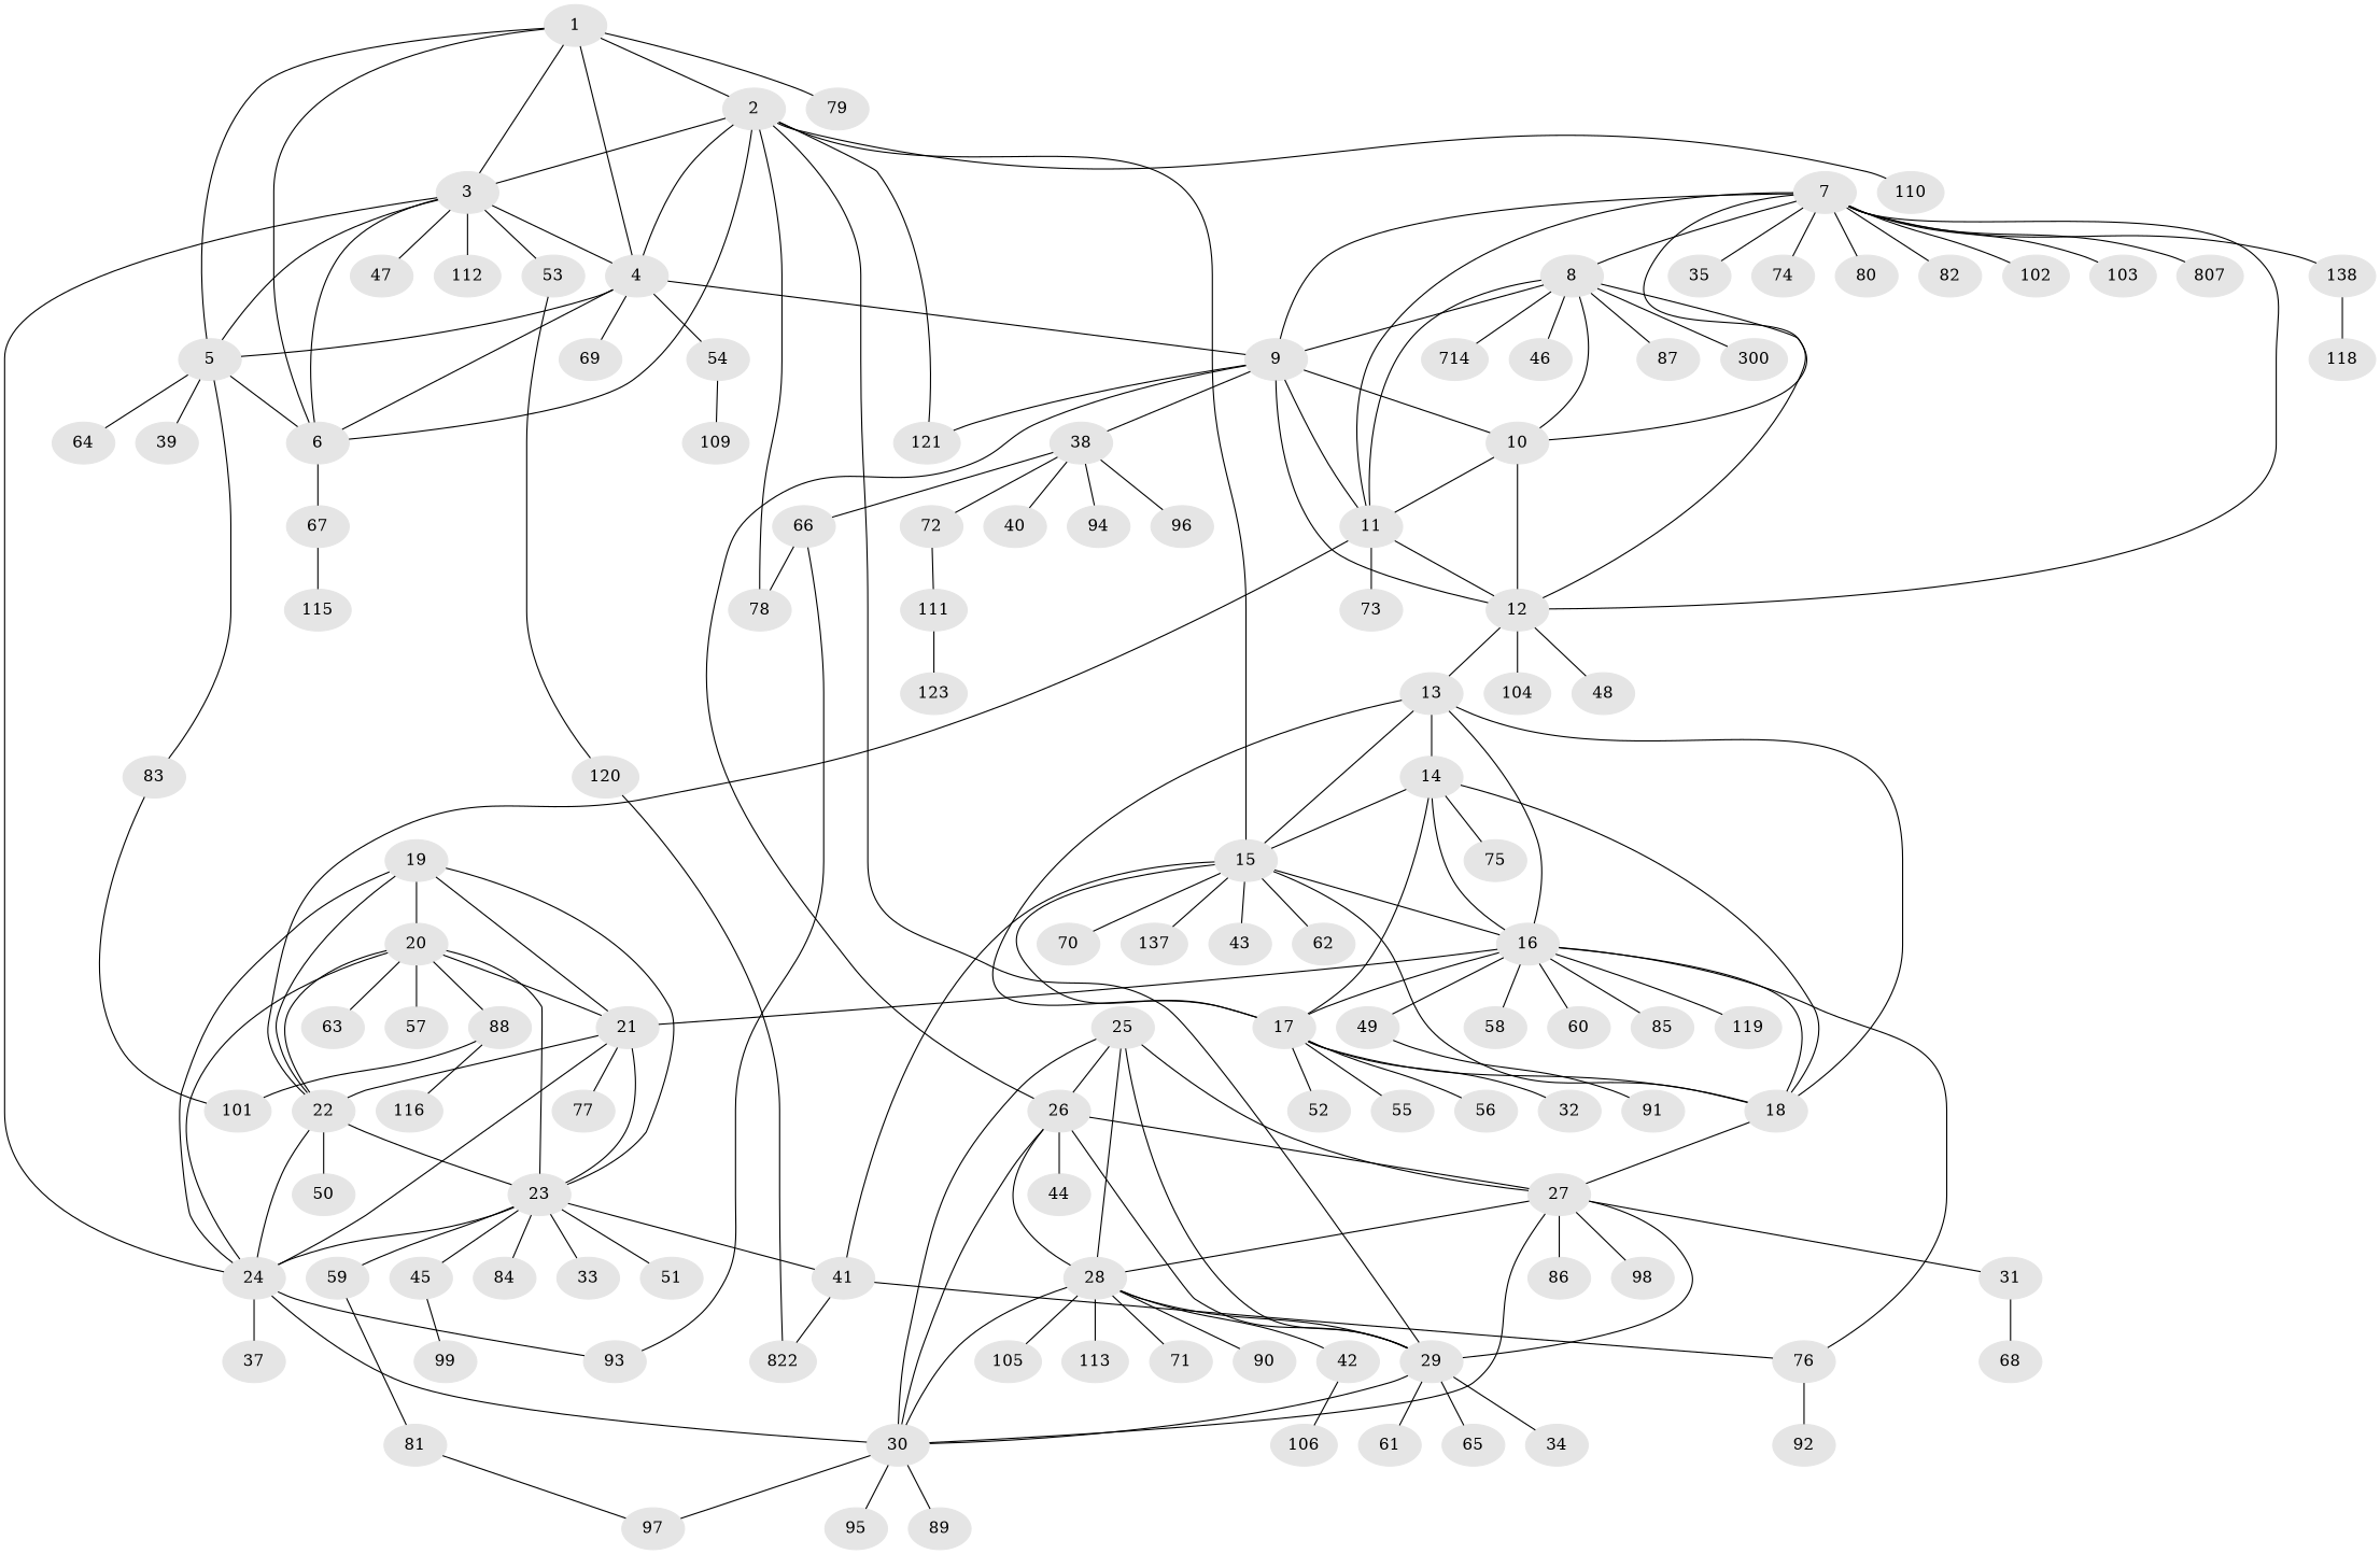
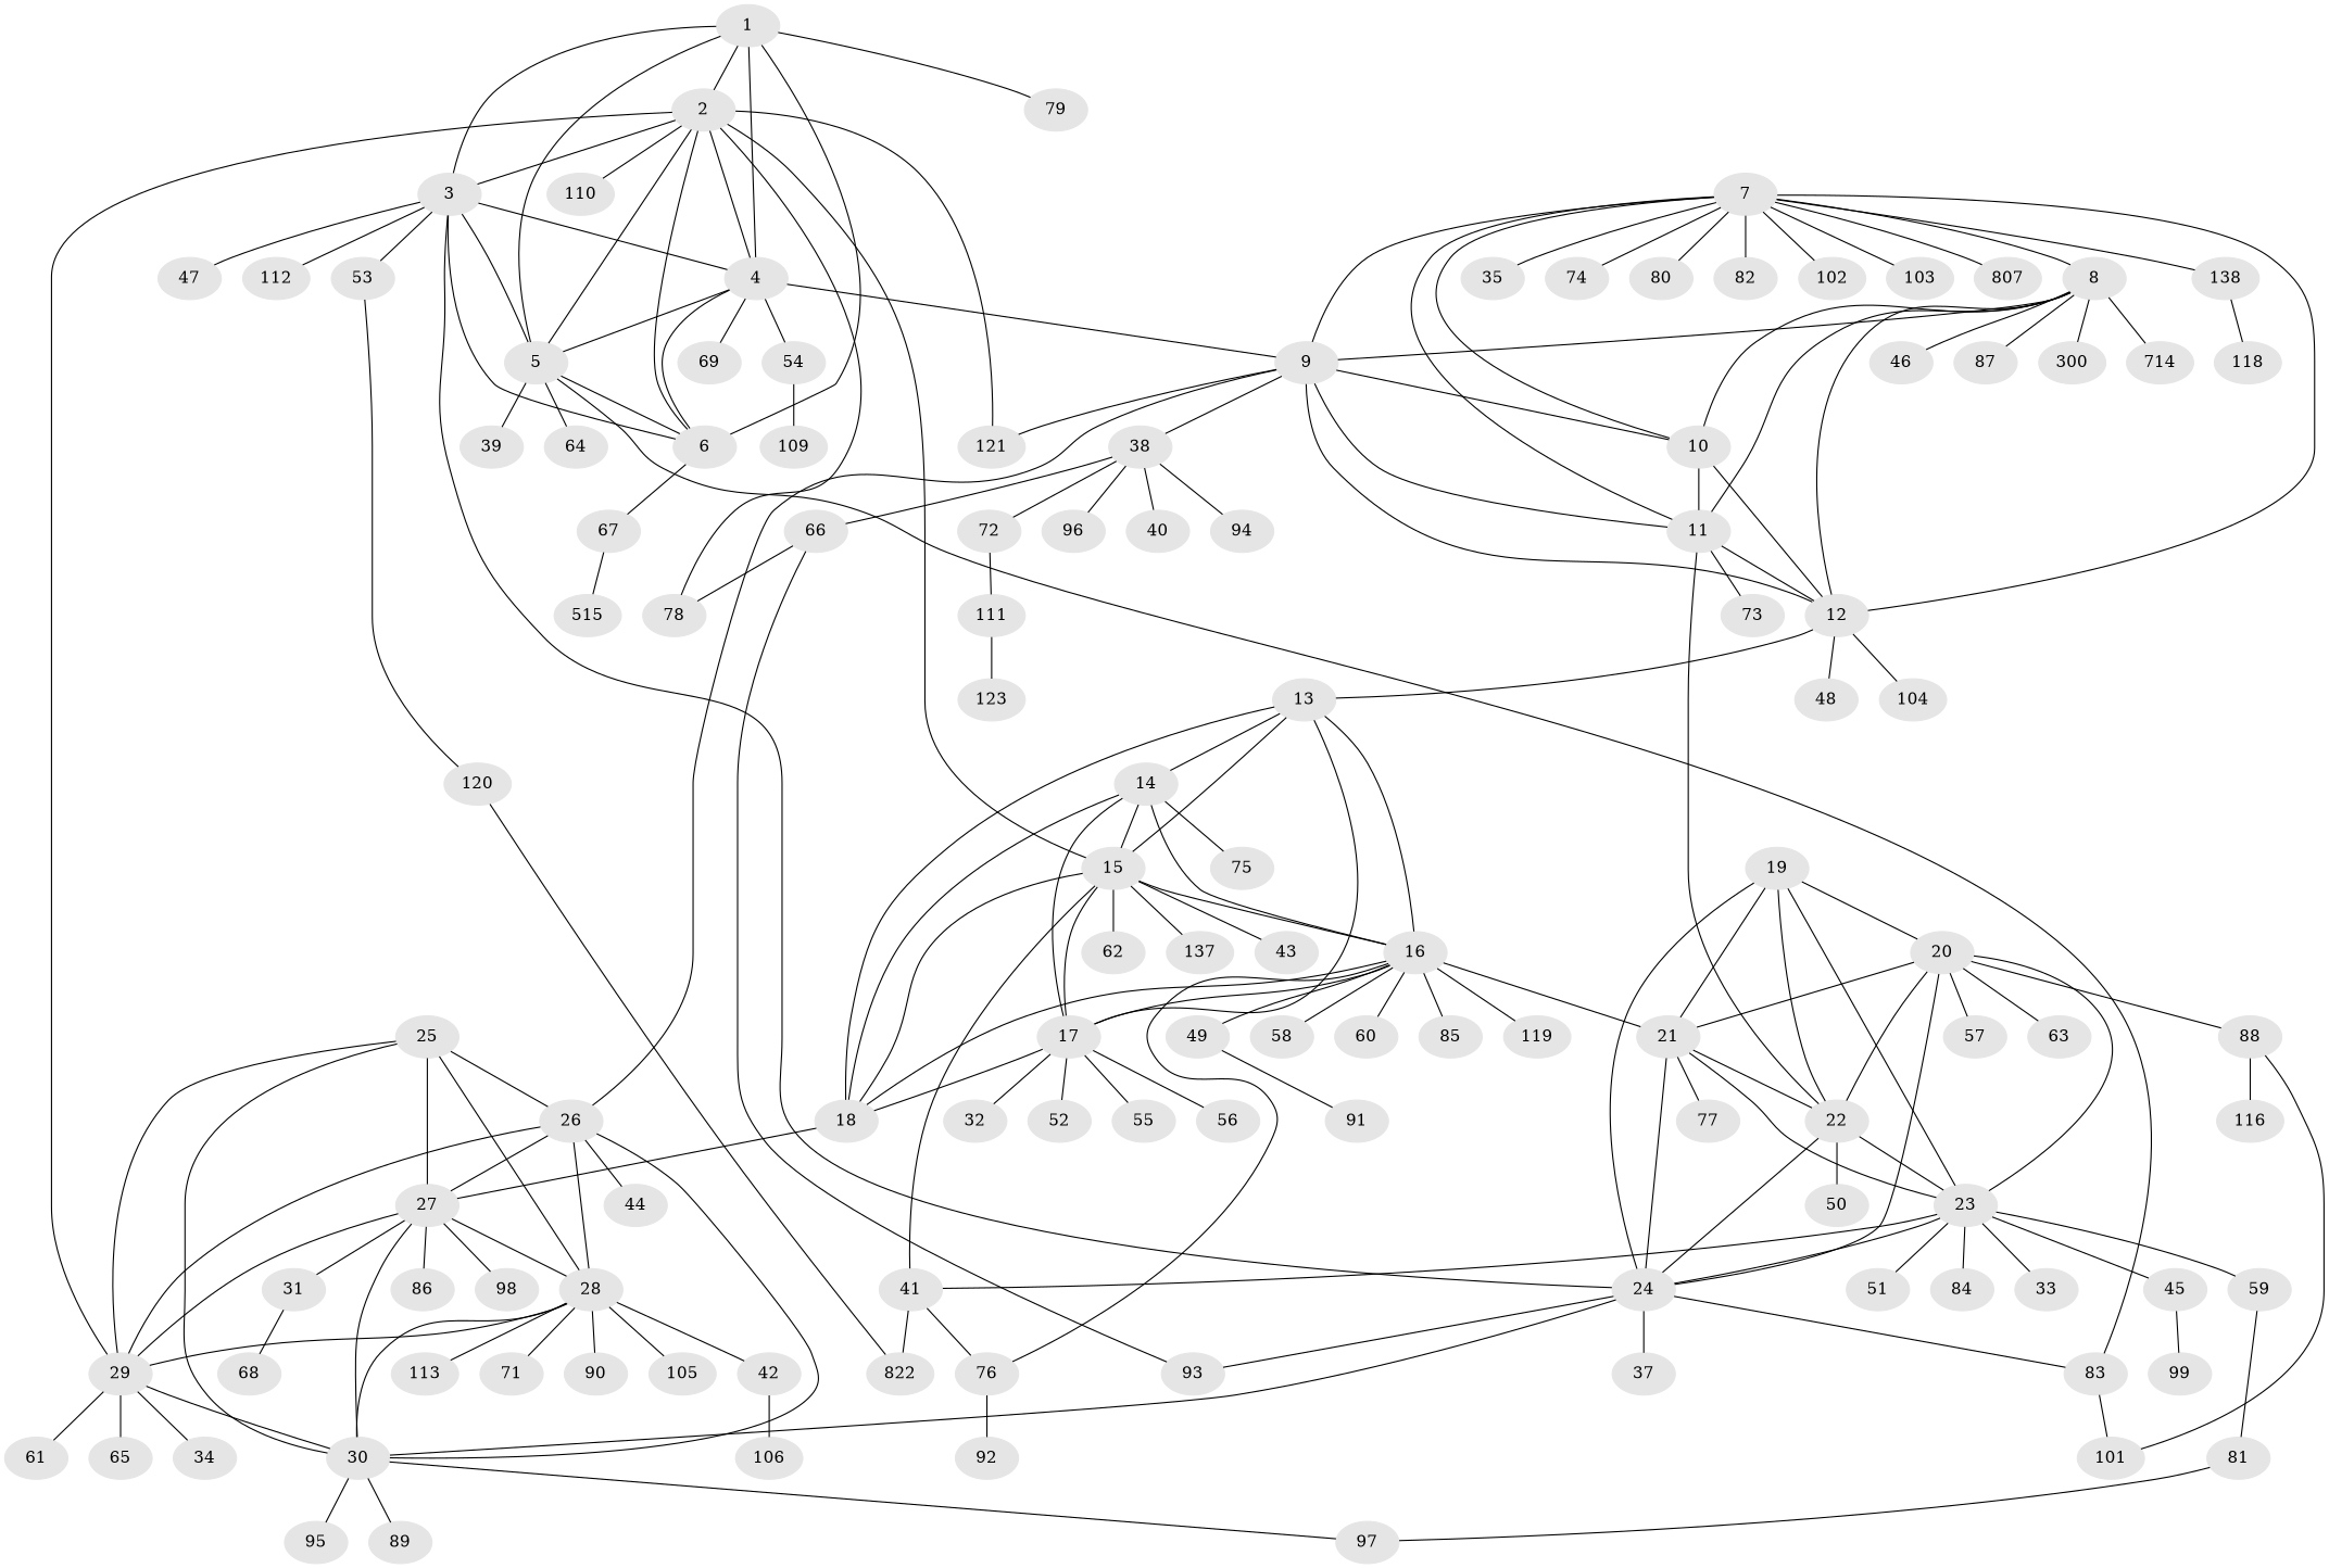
  graph {
    node [color=gray90 style=filled]
    1
    2
    3
    4
    5
    6
    79
    15
    29
    78
    110
    121
    24
    47
    53
    112
    9
    54
    69
    39
    64
    83
    67
    16
    17
    18
    41
    43
    62
-   70
    n31 [label=137]
    30
    34
    61
    65
    93
    37
    120
    10
    11
    12
    26
    38
    109
    101
-   115
+   115 [label=515]
    7
    8
    35
    74
    80
    82
    102
    103
    n55 [label=807]
    n56 [label=138]
    46
    87
    n59 [label=300]
    n60 [label=714]
    22
    73
    13
    48
    104
    118
    27
    28
    44
    40
    66
    72
    94
    96
    23
    50
    14
    75
    21
    49
    58
    60
    76
    85
    119
    32
    52
    55
    56
    n90 [label=822]
    77
    91
    92
    31
    86
    98
    19
    20
    57
    63
    88
    33
    45
    51
    59
    84
    116
    99
    81
    89
    95
    97
    25
    42
    71
    90
    105
    113
    68
    106
    111
    123
    1 -- 2
    1 -- 3
    1 -- 4
    1 -- 5
    1 -- 6
    1 -- 79
    2 -- 3
    2 -- 4
+   2 -- 5
    2 -- 6
    2 -- 15
    2 -- 29
    2 -- 78
    2 -- 110
    2 -- 121
    3 -- 4
    3 -- 5
    3 -- 6
    3 -- 24
    3 -- 47
    3 -- 53
    3 -- 112
    4 -- 5
    4 -- 6
    4 -- 9
    4 -- 54
    4 -- 69
    5 -- 6
    5 -- 39
    5 -- 64
    5 -- 83
    6 -- 67
    15 -- 16
    15 -- 17
    15 -- 18
    15 -- 41
    15 -- 43
    15 -- 62
-   15 -- 70
    15 -- n31
    29 -- 30
    29 -- 34
    29 -- 61
    29 -- 65
+   24 -- 83
    24 -- 30
    24 -- 93
    24 -- 37
    53 -- 120
    9 -- 121
    9 -- 10
    9 -- 11
    9 -- 12
    9 -- 26
    9 -- 38
    54 -- 109
    83 -- 101
    67 -- 115
    16 -- 17
    16 -- 18
    16 -- 21
    16 -- 49
    16 -- 58
    16 -- 60
    16 -- 76
    16 -- 85
    16 -- 119
    17 -- 18
    17 -- 32
    17 -- 52
    17 -- 55
    17 -- 56
    18 -- 27
    41 -- 76
    41 -- n90
    30 -- 89
    30 -- 95
    30 -- 97
    120 -- n90
    10 -- 11
    10 -- 12
    11 -- 12
    11 -- 22
    11 -- 73
    12 -- 13
    12 -- 48
    12 -- 104
    26 -- 29
    26 -- 30
    26 -- 27
    26 -- 28
    26 -- 44
    38 -- 40
    38 -- 66
    38 -- 72
    38 -- 94
    38 -- 96
    7 -- 9
    7 -- 10
    7 -- 11
    7 -- 12
    7 -- 8
    7 -- 35
    7 -- 74
    7 -- 80
    7 -- 82
    7 -- 102
    7 -- 103
    7 -- n55
    7 -- n56
    8 -- 9
    8 -- 10
    8 -- 11
    8 -- 12
    8 -- 46
    8 -- 87
    8 -- n59
    8 -- n60
    n56 -- 118
    22 -- 24
    22 -- 23
    22 -- 50
    13 -- 15
    13 -- 16
    13 -- 17
    13 -- 18
    13 -- 14
    27 -- 29
    27 -- 30
    27 -- 28
    27 -- 31
    27 -- 86
    27 -- 98
    28 -- 29
    28 -- 30
    28 -- 42
    28 -- 71
    28 -- 90
    28 -- 105
    28 -- 113
    66 -- 78
    66 -- 93
    72 -- 111
    23 -- 24
    23 -- 41
    23 -- 33
    23 -- 45
    23 -- 51
    23 -- 59
    23 -- 84
    14 -- 15
    14 -- 16
    14 -- 17
    14 -- 18
    14 -- 75
    21 -- 24
    21 -- 22
    21 -- 23
    21 -- 77
    49 -- 91
    76 -- 92
    31 -- 68
    19 -- 24
    19 -- 22
    19 -- 23
    19 -- 21
    19 -- 20
    20 -- 24
    20 -- 22
    20 -- 23
    20 -- 21
    20 -- 57
    20 -- 63
    20 -- 88
    88 -- 101
    88 -- 116
    45 -- 99
    59 -- 81
    81 -- 97
    25 -- 29
    25 -- 30
    25 -- 26
    25 -- 27
    25 -- 28
    42 -- 106
    111 -- 123
  }
